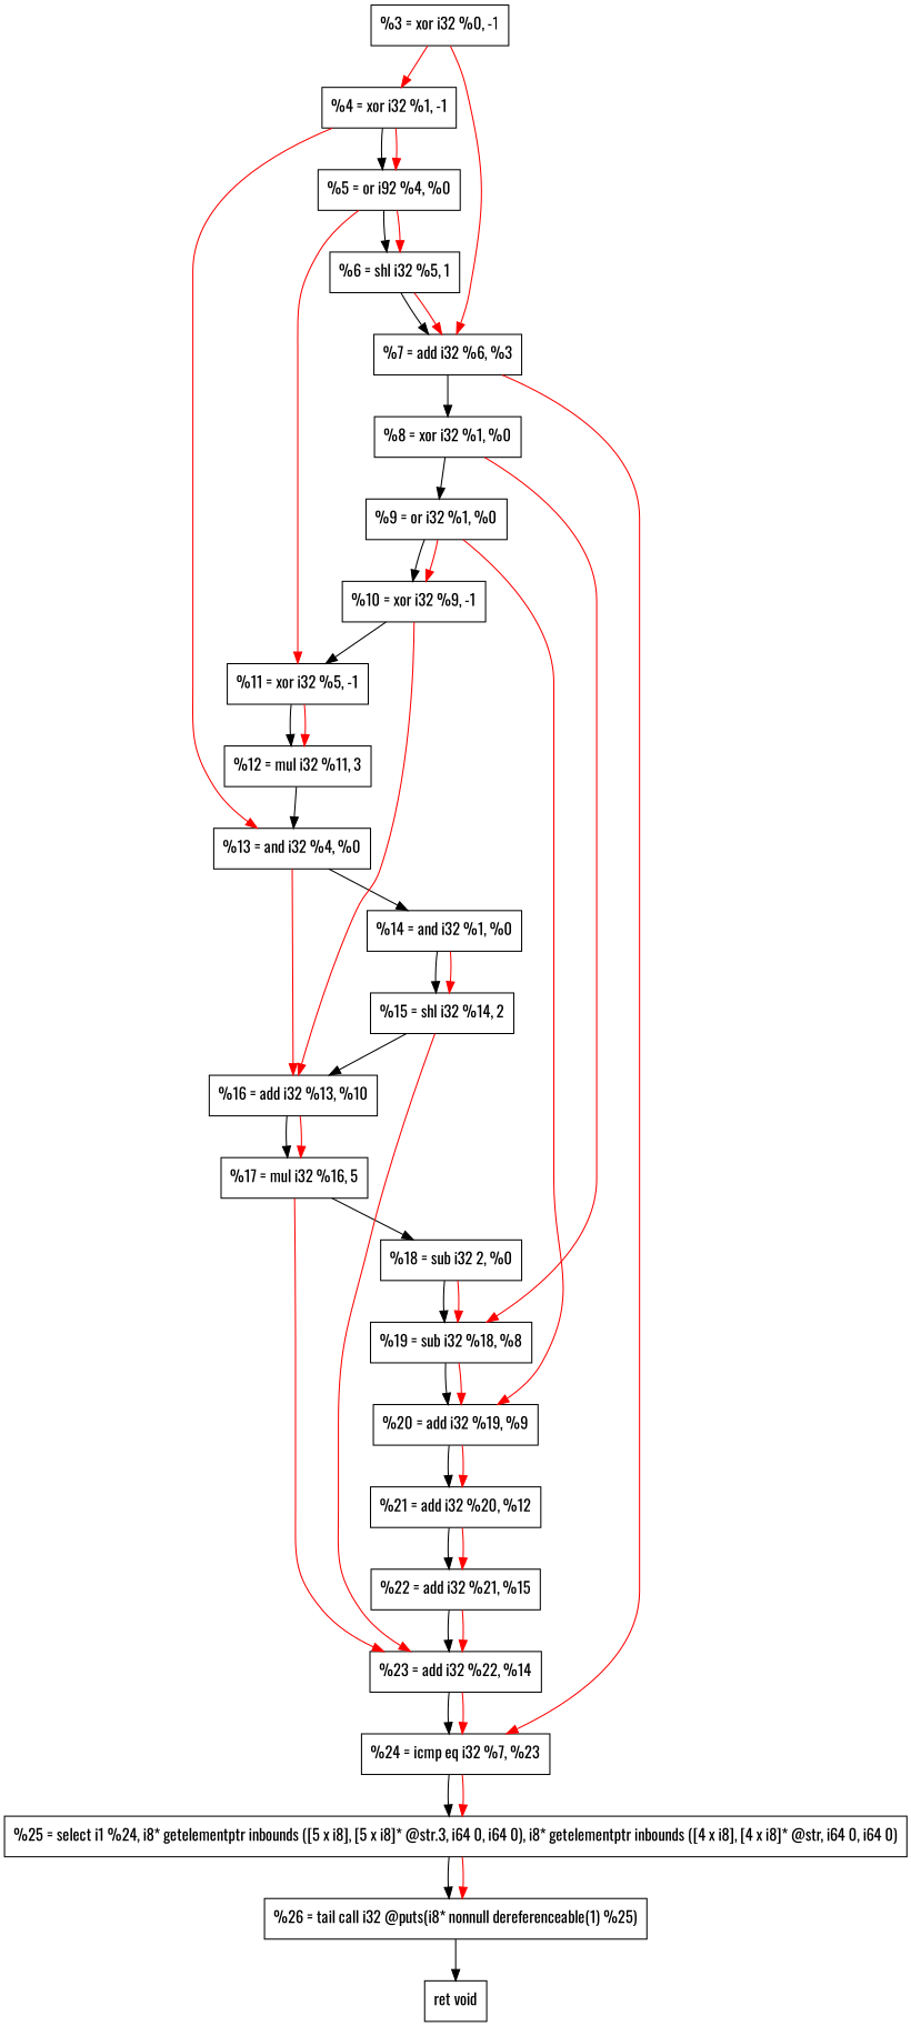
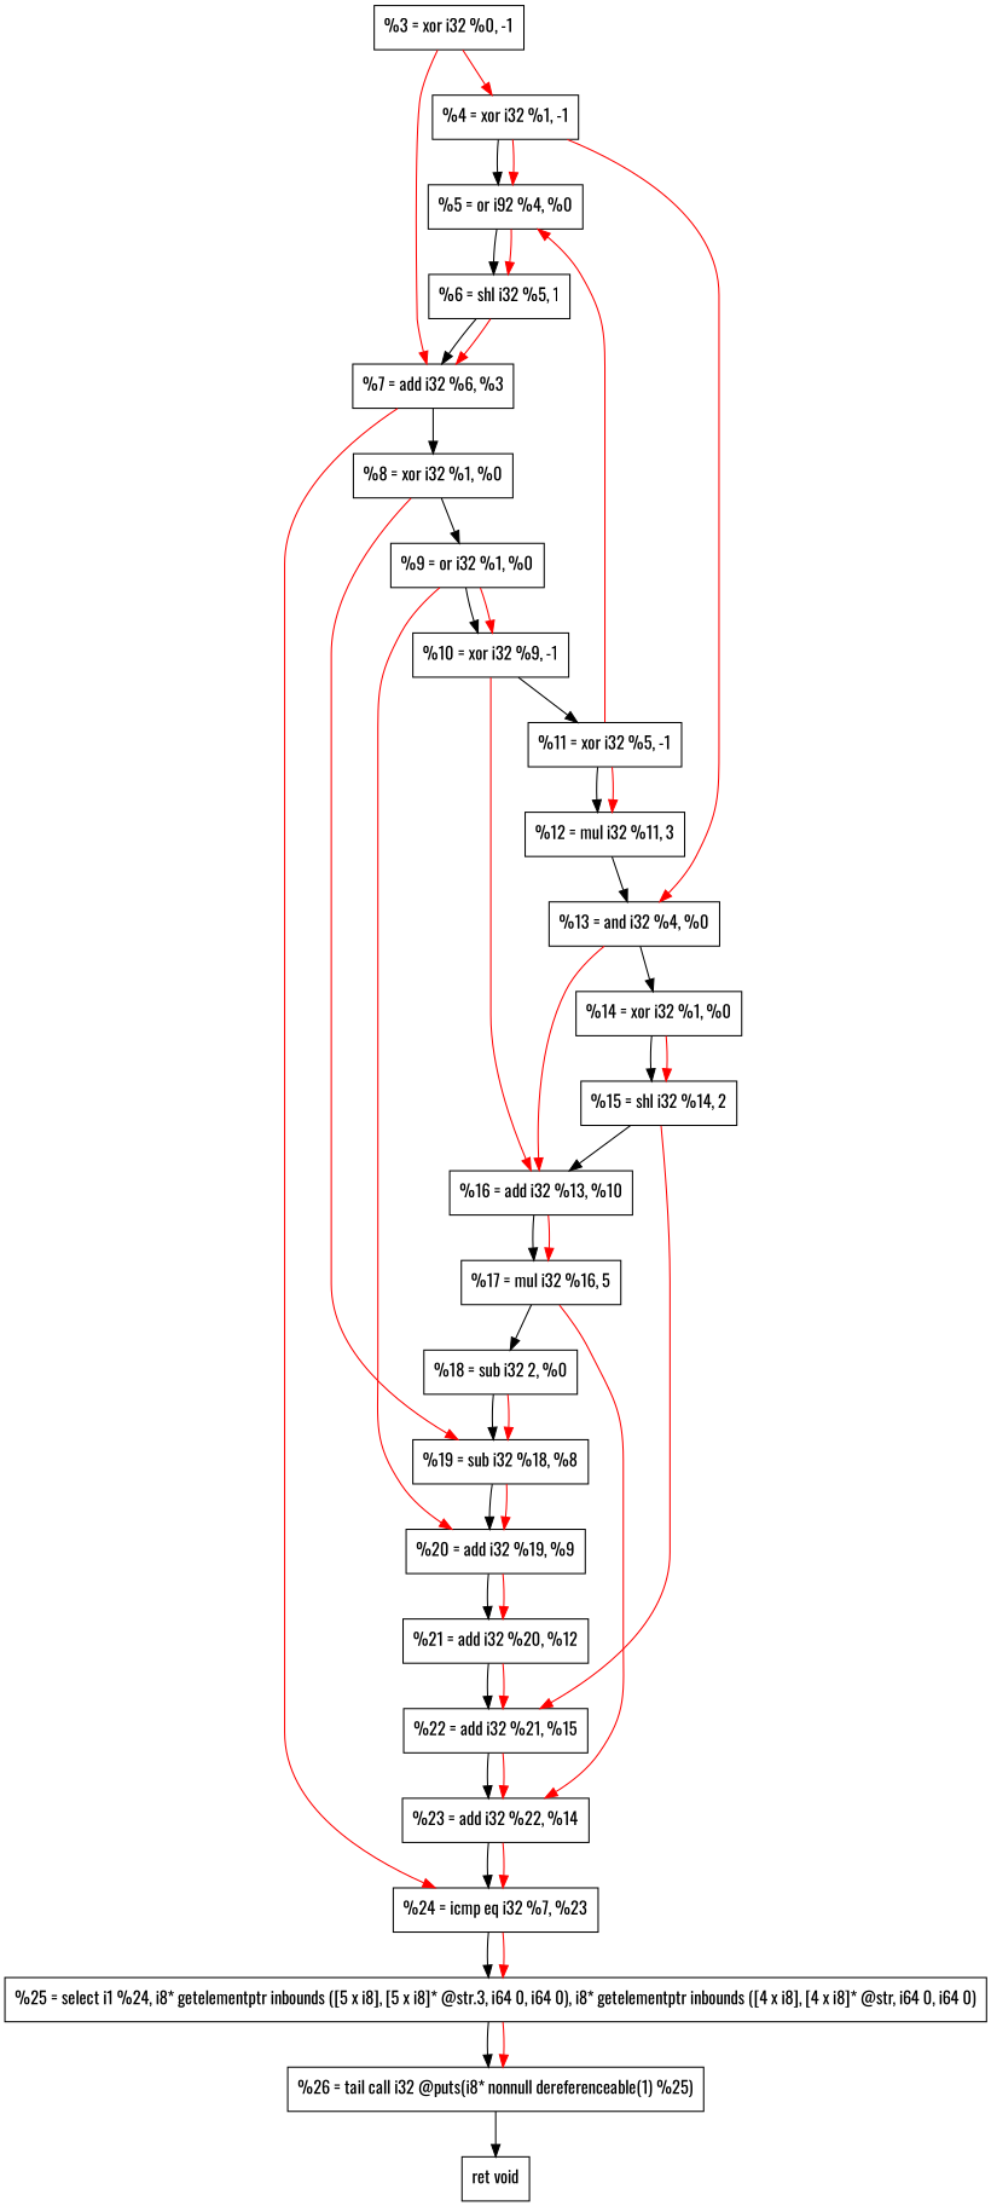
  digraph {
    fontname=Oswald
    node [fontname=Oswald shape=record]
    edge [color=red fontname=Oswald]
    n1 [label="  %3 = xor i32 %0, -1"]
    n2 [label="  %4 = xor i32 %1, -1"]
    n3 [label="  %7 = add i32 %6, %3"]
    n4 [label="%5 = or i92 %4, %0"]
    n5 [label="  %13 = and i32 %4, %0"]
    n6 [label="  %8 = xor i32 %1, %0"]
    n7 [label="  %24 = icmp eq i32 %7, %23"]
    n8 [label="  %6 = shl i32 %5, 1"]
    n9 [label="  %11 = xor i32 %5, -1"]
    n10 [label="  %16 = add i32 %13, %10"]
-   n11 [label="  %14 = and i32 %1, %0"]
+   n11 [label="%14 = xor i32 %1, %0"]
    n12 [label="  %12 = mul i32 %11, 3"]
    n13 [label="  %9 = or i32 %1, %0"]
    n14 [label="  %19 = sub i32 %18, %8"]
    n15 [label="  %25 = select i1 %24, i8* getelementptr inbounds ([5 x i8], [5 x i8]* @str.3, i64 0, i64 0), i8* getelementptr inbounds ([4 x i8], [4 x i8]* @str, i64 0, i64 0)"]
    n16 [label="  %10 = xor i32 %9, -1"]
    n17 [label="  %20 = add i32 %19, %9"]
    n18 [label="  %21 = add i32 %20, %12"]
    n19 [label="  %17 = mul i32 %16, 5"]
    n20 [label="  %22 = add i32 %21, %15"]
    n21 [label="  %15 = shl i32 %14, 2"]
    n22 [label="%23 = add i32 %22, %14"]
    n23 [label="  %18 = sub i32 2, %0"]
    n24 [label="  %26 = tail call i32 @puts(i8* nonnull dereferenceable(1) %25)"]
    n25 [label="  ret void"]
    n1 -> n2
    n1 -> n3
    n2 -> n4 [color=""]
    n2 -> n4
    n2 -> n5
    n3 -> n6 [color=""]
    n3 -> n7
    n4 -> n8 [color=""]
    n4 -> n8
-   n4 -> n9
+   n9 -> n4
    n5 -> n10
    n5 -> n11 [color=""]
    n6 -> n13 [color=""]
    n6 -> n14
    n7 -> n15 [color=""]
    n7 -> n15
    n8 -> n3 [color=""]
    n8 -> n3
    n9 -> n12 [color=""]
    n9 -> n12
    n10 -> n19 [color=""]
    n10 -> n19
    n11 -> n21 [color=""]
    n11 -> n21
    n12 -> n5 [color=""]
    n13 -> n16 [color=""]
    n13 -> n16
    n13 -> n17
    n14 -> n17 [color=""]
    n14 -> n17
    n15 -> n24 [color=""]
    n15 -> n24
    n16 -> n9 [color=""]
    n16 -> n10
    n17 -> n18 [color=""]
    n17 -> n18
    n18 -> n20 [color=""]
    n18 -> n20
    n19 -> n22
    n19 -> n23 [color=""]
    n20 -> n22 [color=""]
    n20 -> n22
    n21 -> n10 [color=""]
-   n21 -> n22
+   n21 -> n20
    n22 -> n7 [color=""]
    n22 -> n7
    n23 -> n14 [color=""]
    n23 -> n14
    n24 -> n25 [color=""]
  }
